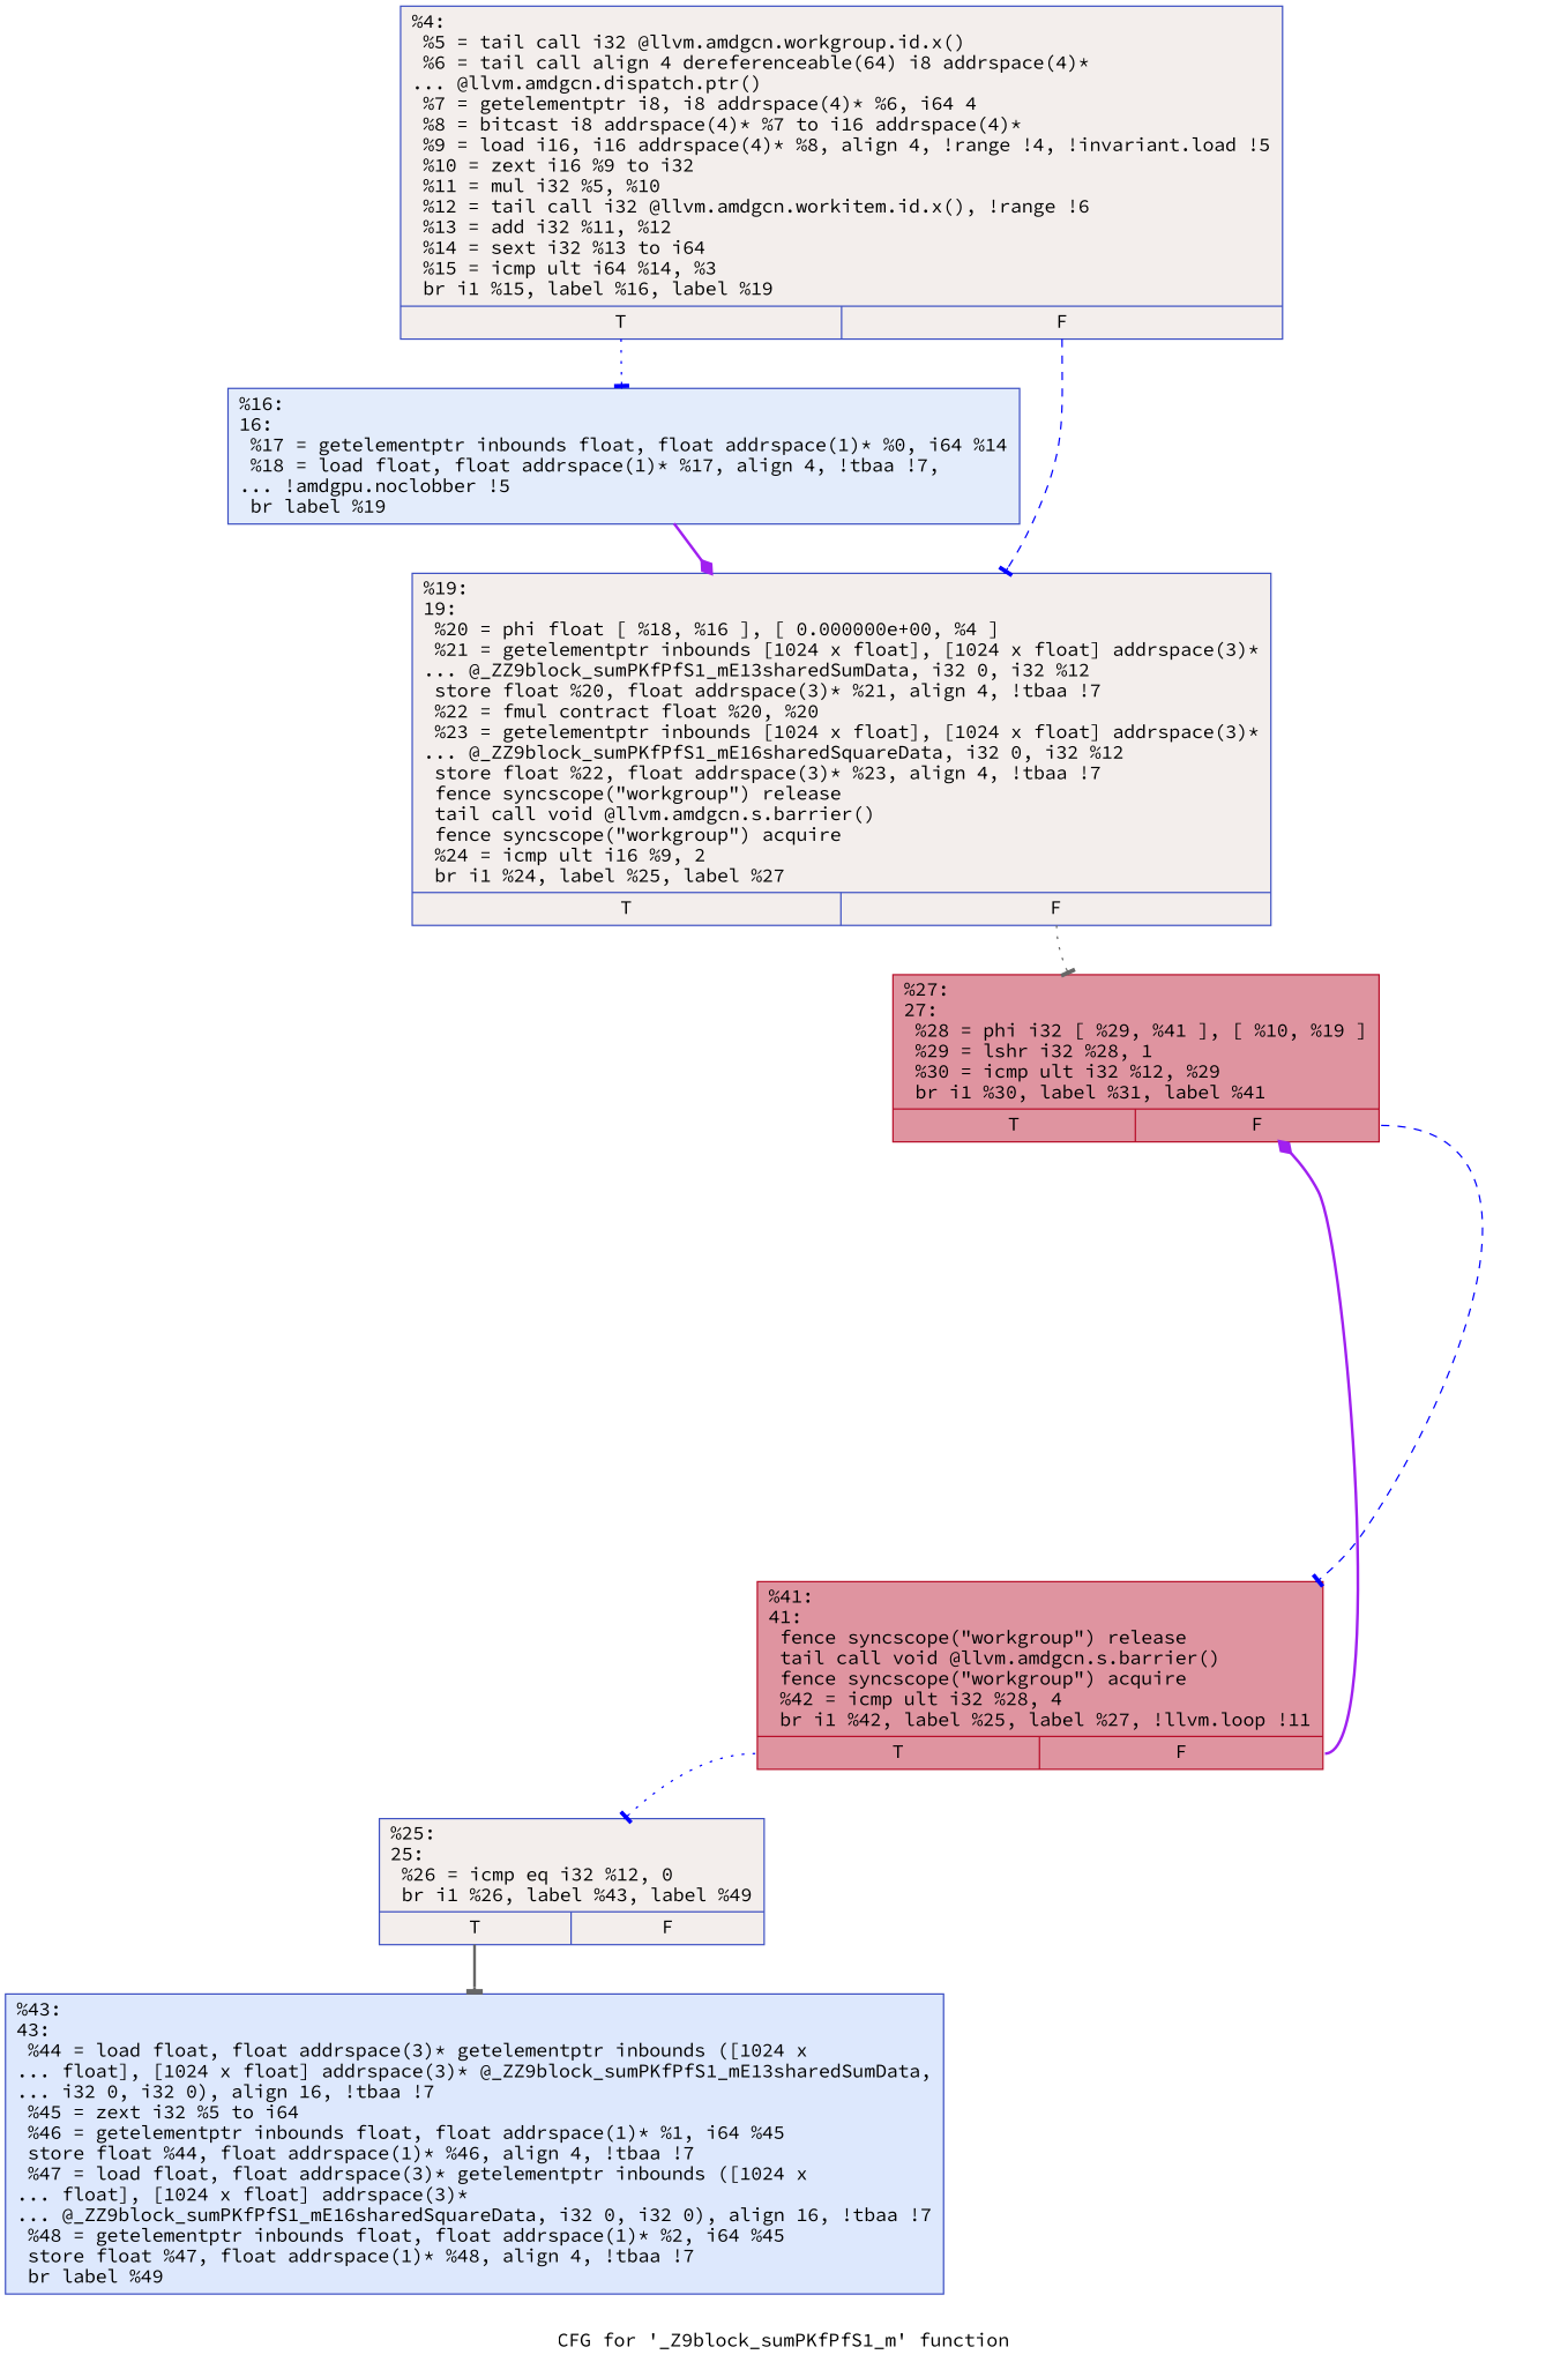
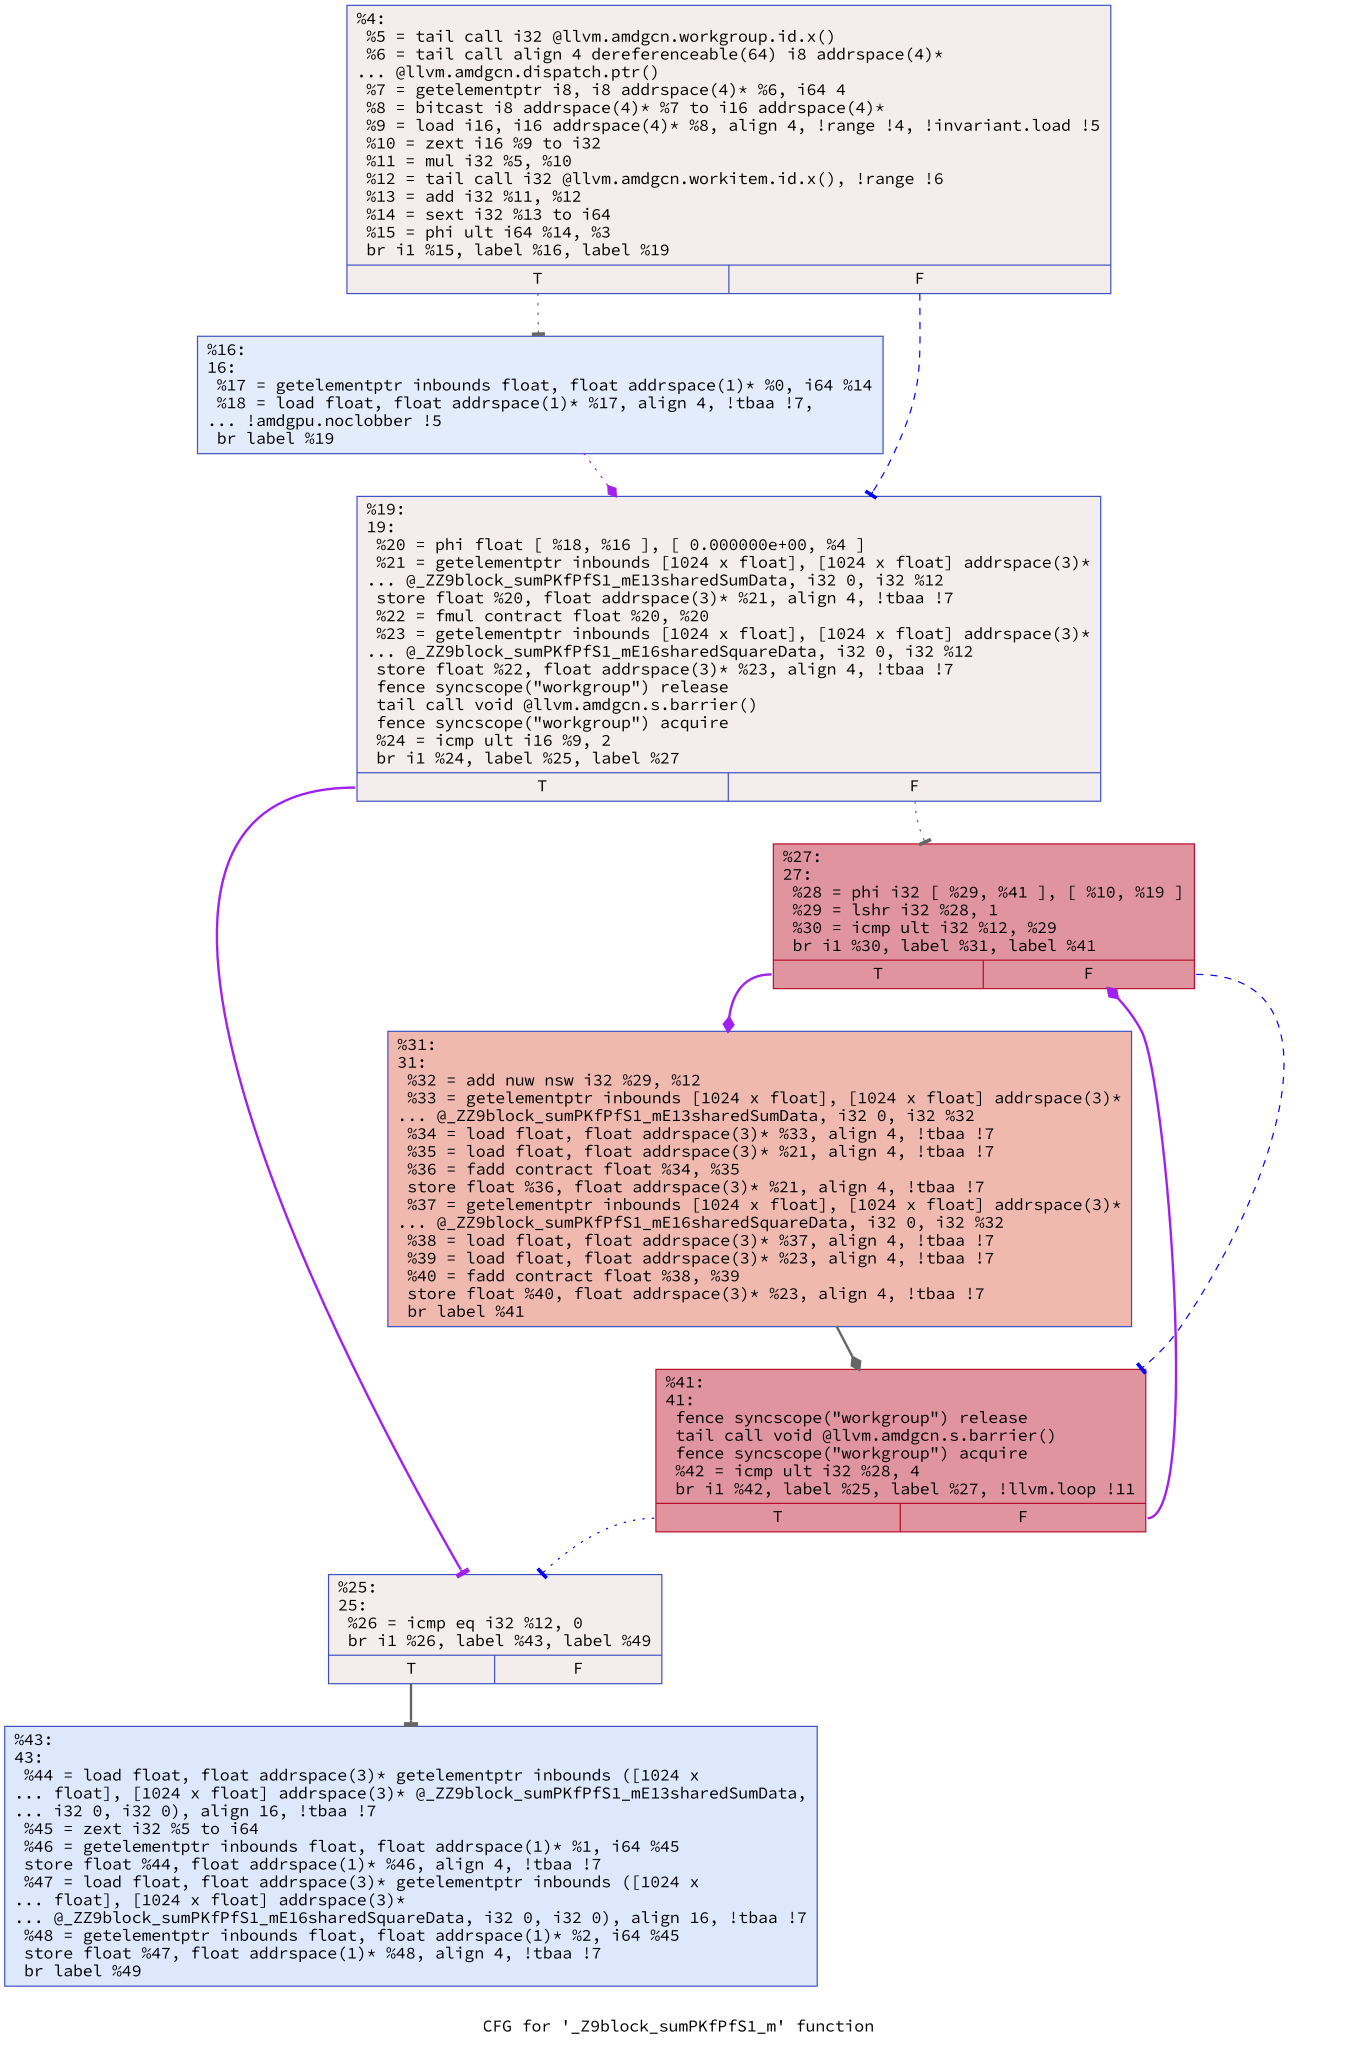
  digraph {
    fontname="Source Code Pro"
    label="CFG for '_Z9block_sumPKfPfS1_m' function"
    node [color="#3d50c3ff" fillcolor="#e3d9d370" fontname="Source Code Pro" shape=record style=filled]
    edge [arrowhead=tee color=blue fontname="Source Code Pro" style=bold tailport=s0]
-   n1 [label="{%4:\l  %5 = tail call i32 @llvm.amdgcn.workgroup.id.x()\l  %6 = tail call align 4 dereferenceable(64) i8 addrspace(4)*\l... @llvm.amdgcn.dispatch.ptr()\l  %7 = getelementptr i8, i8 addrspace(4)* %6, i64 4\l  %8 = bitcast i8 addrspace(4)* %7 to i16 addrspace(4)*\l  %9 = load i16, i16 addrspace(4)* %8, align 4, !range !4, !invariant.load !5\l  %10 = zext i16 %9 to i32\l  %11 = mul i32 %5, %10\l  %12 = tail call i32 @llvm.amdgcn.workitem.id.x(), !range !6\l  %13 = add i32 %11, %12\l  %14 = sext i32 %13 to i64\l  %15 = icmp ult i64 %14, %3\l  br i1 %15, label %16, label %19\l|{<s0>T|<s1>F}}"]
+   n1 [label="{%4:\l  %5 = tail call i32 @llvm.amdgcn.workgroup.id.x()\l  %6 = tail call align 4 dereferenceable(64) i8 addrspace(4)*\l... @llvm.amdgcn.dispatch.ptr()\l  %7 = getelementptr i8, i8 addrspace(4)* %6, i64 4\l  %8 = bitcast i8 addrspace(4)* %7 to i16 addrspace(4)*\l  %9 = load i16, i16 addrspace(4)* %8, align 4, !range !4, !invariant.load !5\l  %10 = zext i16 %9 to i32\l  %11 = mul i32 %5, %10\l  %12 = tail call i32 @llvm.amdgcn.workitem.id.x(), !range !6\l  %13 = add i32 %11, %12\l  %14 = sext i32 %13 to i64\l  %15 = phi ult i64 %14, %3\l  br i1 %15, label %16, label %19\l|{<s0>T|<s1>F}}"]
    n2 [fillcolor="#bfd3f670" label="{%16:\l16:                                               \l  %17 = getelementptr inbounds float, float addrspace(1)* %0, i64 %14\l  %18 = load float, float addrspace(1)* %17, align 4, !tbaa !7,\l... !amdgpu.noclobber !5\l  br label %19\l}"]
    n3 [label="{%19:\l19:                                               \l  %20 = phi float [ %18, %16 ], [ 0.000000e+00, %4 ]\l  %21 = getelementptr inbounds [1024 x float], [1024 x float] addrspace(3)*\l... @_ZZ9block_sumPKfPfS1_mE13sharedSumData, i32 0, i32 %12\l  store float %20, float addrspace(3)* %21, align 4, !tbaa !7\l  %22 = fmul contract float %20, %20\l  %23 = getelementptr inbounds [1024 x float], [1024 x float] addrspace(3)*\l... @_ZZ9block_sumPKfPfS1_mE16sharedSquareData, i32 0, i32 %12\l  store float %22, float addrspace(3)* %23, align 4, !tbaa !7\l  fence syncscope(\"workgroup\") release\l  tail call void @llvm.amdgcn.s.barrier()\l  fence syncscope(\"workgroup\") acquire\l  %24 = icmp ult i16 %9, 2\l  br i1 %24, label %25, label %27\l|{<s0>T|<s1>F}}"]
    n4 [label="{%25:\l25:                                               \l  %26 = icmp eq i32 %12, 0\l  br i1 %26, label %43, label %49\l|{<s0>T|<s1>F}}"]
    n5 [color="#b70d28ff" fillcolor="#b70d2870" label="{%27:\l27:                                               \l  %28 = phi i32 [ %29, %41 ], [ %10, %19 ]\l  %29 = lshr i32 %28, 1\l  %30 = icmp ult i32 %12, %29\l  br i1 %30, label %31, label %41\l|{<s0>T|<s1>F}}"]
    n6 [fillcolor="#b2ccfb70" label="{%43:\l43:                                               \l  %44 = load float, float addrspace(3)* getelementptr inbounds ([1024 x\l... float], [1024 x float] addrspace(3)* @_ZZ9block_sumPKfPfS1_mE13sharedSumData,\l... i32 0, i32 0), align 16, !tbaa !7\l  %45 = zext i32 %5 to i64\l  %46 = getelementptr inbounds float, float addrspace(1)* %1, i64 %45\l  store float %44, float addrspace(1)* %46, align 4, !tbaa !7\l  %47 = load float, float addrspace(3)* getelementptr inbounds ([1024 x\l... float], [1024 x float] addrspace(3)*\l... @_ZZ9block_sumPKfPfS1_mE16sharedSquareData, i32 0, i32 0), align 16, !tbaa !7\l  %48 = getelementptr inbounds float, float addrspace(1)* %2, i64 %45\l  store float %47, float addrspace(1)* %48, align 4, !tbaa !7\l  br label %49\l}"]
+   n7 [fillcolor="#de614d70" label="{%31:\l31:                                               \l  %32 = add nuw nsw i32 %29, %12\l  %33 = getelementptr inbounds [1024 x float], [1024 x float] addrspace(3)*\l... @_ZZ9block_sumPKfPfS1_mE13sharedSumData, i32 0, i32 %32\l  %34 = load float, float addrspace(3)* %33, align 4, !tbaa !7\l  %35 = load float, float addrspace(3)* %21, align 4, !tbaa !7\l  %36 = fadd contract float %34, %35\l  store float %36, float addrspace(3)* %21, align 4, !tbaa !7\l  %37 = getelementptr inbounds [1024 x float], [1024 x float] addrspace(3)*\l... @_ZZ9block_sumPKfPfS1_mE16sharedSquareData, i32 0, i32 %32\l  %38 = load float, float addrspace(3)* %37, align 4, !tbaa !7\l  %39 = load float, float addrspace(3)* %23, align 4, !tbaa !7\l  %40 = fadd contract float %38, %39\l  store float %40, float addrspace(3)* %23, align 4, !tbaa !7\l  br label %41\l}"]
    n8 [color="#b70d28ff" fillcolor="#b70d2870" label="{%41:\l41:                                               \l  fence syncscope(\"workgroup\") release\l  tail call void @llvm.amdgcn.s.barrier()\l  fence syncscope(\"workgroup\") acquire\l  %42 = icmp ult i32 %28, 4\l  br i1 %42, label %25, label %27, !llvm.loop !11\l|{<s0>T|<s1>F}}"]
-   n1 -> n2 [style=dotted]
+   n1 -> n2 [color=gray40 style=dotted]
    n1 -> n3 [style=dashed tailport=s1]
-   n2 -> n3 [arrowhead=diamond color=purple]
+   n2 -> n3 [arrowhead=diamond color=purple style=dotted]
+   n3 -> n4 [color=purple]
    n3 -> n5 [color=gray40 style=dotted tailport=s1]
    n4 -> n6 [color=gray40]
+   n5 -> n7 [arrowhead=diamond color=purple]
    n5 -> n8 [style=dashed tailport=s1]
+   n7 -> n8 [arrowhead=diamond color=gray40]
    n8 -> n4 [style=dotted]
    n8 -> n5 [arrowhead=diamond color=purple tailport=s1]
  }
